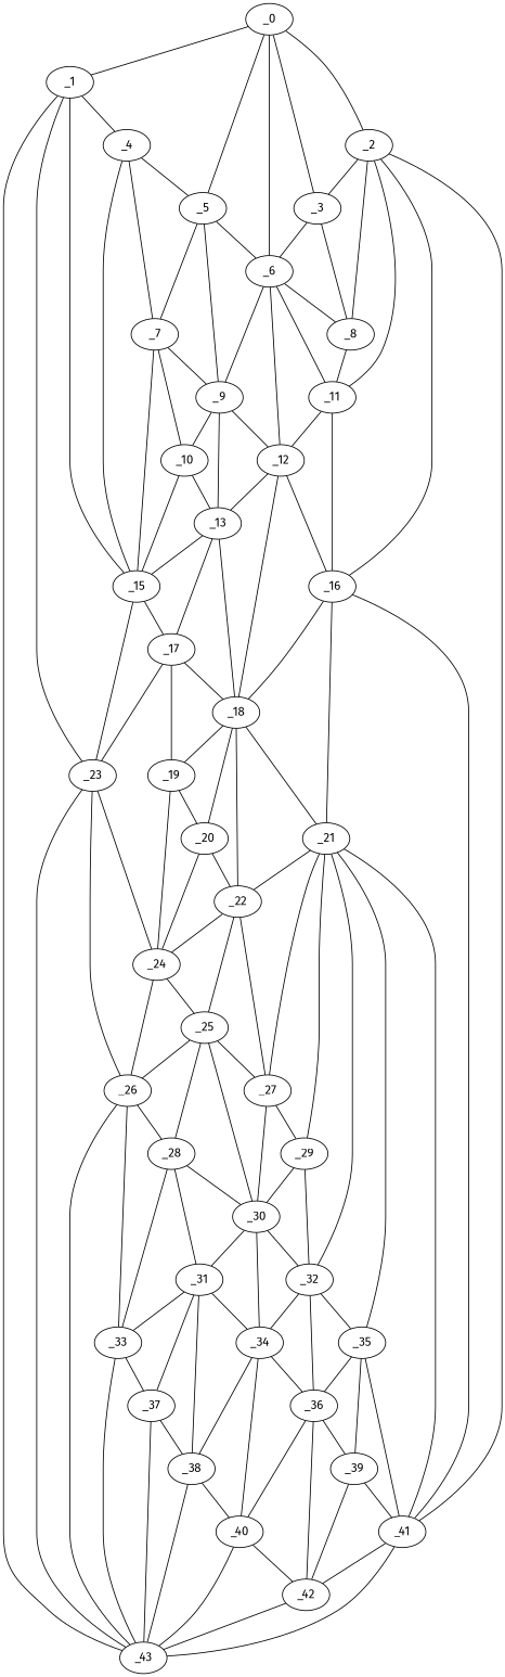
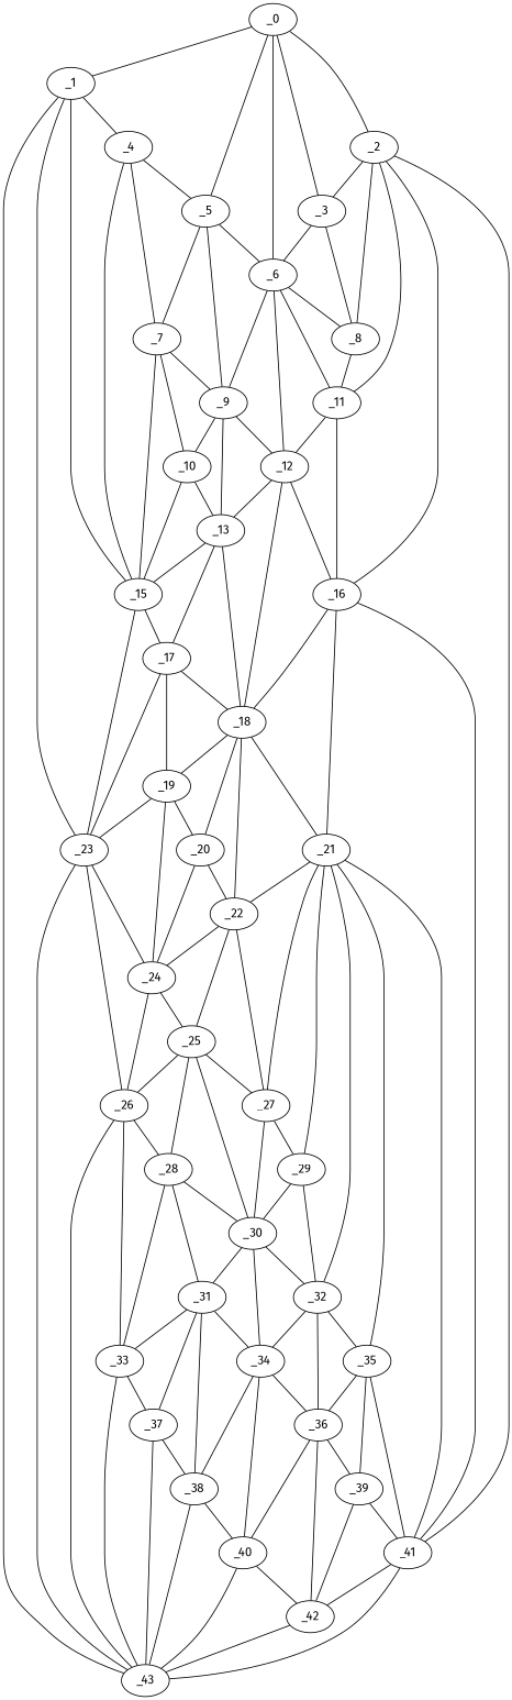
  graph {
    fontname="Fira Sans"
    node [fontname="Fira Sans" x=7 y=87]
    edge [fontname="Fira Sans" valence=2]
    _0 [y=53]
    _1 [y=91]
    _2 [x=11 y=37]
    _3 [x=18 y=49]
    _5 [x=21 y=71]
    _6 [x=23 y=58]
    _4 [x=18 y=86]
    _15 [x=36]
    _23 [x=63]
    _43 [x=125 y=92]
    _8 [x=24 y=47]
    _11 [x=30 y=46]
    _16 [x=42 y=45]
    _41 [x=124 y=38]
    _7 [x=23 y=80]
    _9 [x=24 y=71]
    _12 [x=34 y=58]
    _17 [x=42 y=86]
    _24 [x=66 y=78]
    _26 [x=77]
    _18 [x=43 y=72]
    _21 [x=60 y=47]
    _42 [x=124 y=55]
    _10 [x=28 y=77]
    _13 [x=34 y=71]
    _19 [x=51 y=82]
    _25 [x=77 y=72]
    _28 [x=82 y=81]
    _33 [x=90]
    _20 [x=52 y=75]
    _22 [x=60 y=71]
    _27 [x=78 y=49]
    _29 [x=83 y=48]
    _32 [x=89 y=47]
    _35 [x=99 y=45]
    _30 [x=83 y=72]
    _34 [x=97 y=72]
    _36 [x=101 y=49]
    _39 [x=114 y=45]
    _31 [x=88 y=78]
    _38 [x=104 y=79]
    _40 [x=114 y=72]
    _37 [x=101]
    _0 -- _1 [valence=1]
    _0 -- _2 [valence=1]
    _0 -- _3 [valence=1]
    _0 -- _5 [valence=1]
    _0 -- _6
    _1 -- _4
    _1 -- _15
    _1 -- _23
    _1 -- _43 [valence=1]
    _2 -- _3 [valence=1]
    _2 -- _8
    _2 -- _11
    _2 -- _16 [valence=1]
    _2 -- _41 [valence=1]
    _3 -- _6
    _3 -- _8
    _5 -- _6
    _5 -- _7 [valence=1]
    _5 -- _9 [valence=1]
    _6 -- _8
    _6 -- _11 [valence=1]
    _6 -- _9
    _6 -- _12
    _4 -- _5
    _4 -- _15
    _4 -- _7
    _15 -- _23
    _15 -- _17 [valence=1]
    _23 -- _43 [valence=1]
    _23 -- _24
    _23 -- _26 [valence=1]
    _8 -- _11
    _11 -- _16
    _11 -- _12
    _16 -- _41
    _16 -- _18
    _16 -- _21
    _41 -- _43 [valence=1]
    _41 -- _42
    _7 -- _15
    _7 -- _9
    _7 -- _10
    _9 -- _12 [valence=1]
    _9 -- _10
    _9 -- _13
    _12 -- _16
    _12 -- _18 [valence=1]
    _12 -- _13 [valence=1]
    _17 -- _23
    _17 -- _18
    _17 -- _19 [valence=1]
    _24 -- _26
    _24 -- _25
    _26 -- _43
    _26 -- _28
    _26 -- _33
    _18 -- _21 [valence=1]
    _18 -- _19
    _18 -- _20
    _18 -- _22
    _21 -- _41 [valence=1]
    _21 -- _22 [valence=1]
    _21 -- _27
    _21 -- _29
    _21 -- _32 [valence=1]
    _21 -- _35
    _42 -- _43
    _10 -- _15
    _10 -- _13
    _13 -- _15
    _13 -- _17 [valence=1]
    _13 -- _18
+   _19 -- _23 [valence=1]
    _19 -- _24
    _19 -- _20 [valence=1]
    _25 -- _26 [valence=1]
    _25 -- _28
    _25 -- _27
    _25 -- _30 [valence=1]
    _28 -- _33
    _28 -- _30 [valence=1]
    _28 -- _31
    _33 -- _43
    _33 -- _37
    _20 -- _24
    _20 -- _22 [valence=1]
    _22 -- _24
    _22 -- _25
    _22 -- _27
    _27 -- _29 [valence=1]
    _27 -- _30
    _29 -- _32 [valence=1]
    _29 -- _30
    _32 -- _35
    _32 -- _34
    _32 -- _36
    _35 -- _41 [valence=1]
    _35 -- _36
    _35 -- _39
    _30 -- _32
    _30 -- _34 [valence=1]
    _30 -- _31
    _34 -- _36
    _34 -- _38
    _34 -- _40
    _36 -- _42
    _36 -- _39
    _36 -- _40
    _39 -- _41
    _39 -- _42
    _31 -- _33 [valence=1]
    _31 -- _34 [valence=1]
    _31 -- _38
    _31 -- _37
    _38 -- _43 [valence=1]
    _38 -- _40
    _40 -- _43
    _40 -- _42 [valence=1]
    _37 -- _43
    _37 -- _38
  }
